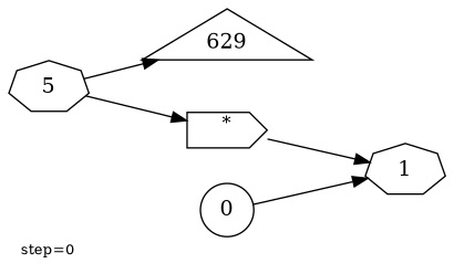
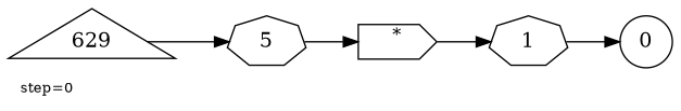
  digraph {
    fontsize=10
    label="step=0"
    labeljust=left
    labelloc=bottom
    rankdir=LR
    node [color=black labelfontcolor=black peripheries=1 shape=septagon]
    edge [color=black]
    n1 [label=629 shape=triangle]
    n2 [label=<5> labelfontcolor=""]
    n3 [label=<<SUP>*</SUP>> shape=cds]
    n4 [label=1 labelfontcolor=""]
    n5 [label=<0> shape=circle]
-   n2 -> n1
+   n1 -> n2
    n2 -> n3
    n3 -> n4
-   n5 -> n4
+   n4 -> n5
  }
